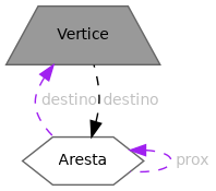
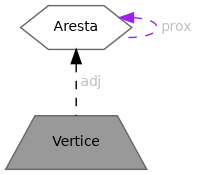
  digraph {
    node [color=gray40 fontname=Helvetica fontsize=10 style=filled]
    edge [color=purple dir=back fontcolor=grey fontname=Helvetica fontsize=10 labelfontname=Helvetica labelfontsize=10 style=dashed]
    n1 [fillcolor=grey60 fontcolor=black height=0.2 label=Vertice shape=trapezium width=0.4]
    n2 [fillcolor=white height=0.2 label=Aresta shape=hexagon width=0.4]
-   n1 -> n2 [label=" destino"]
-   n2 -> n1 [color=black label=" destino"]
+   n2 -> n1 [color=black label=" adj"]
    n2 -> n2 [label=" prox"]
  }
